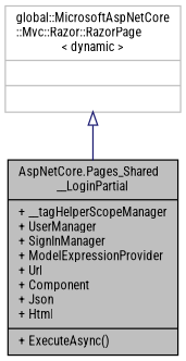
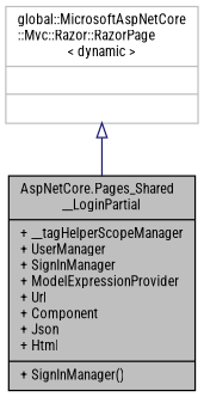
  digraph {
    fontname="Roboto Condensed"
    node [fontname="Roboto Condensed" fontsize=10 shape=record style=filled]
-   n1 [color=black fillcolor=grey75 fontcolor=black height=0.2 label="{AspNetCore.Pages_Shared\l__LoginPartial\n|+ __tagHelperScopeManager\l+ UserManager\l+ SignInManager\l+ ModelExpressionProvider\l+ Url\l+ Component\l+ Json\l+ Html\l|+ ExecuteAsync()\l}" width=0.4]
+   n1 [color=black fillcolor=grey75 fontcolor=black height=0.2 label="{AspNetCore.Pages_Shared\l__LoginPartial\n|+ __tagHelperScopeManager\l+ UserManager\l+ SignInManager\l+ ModelExpressionProvider\l+ Url\l+ Component\l+ Json\l+ Html\l|+ SignInManager()\l}" width=0.4]
    n2 [color=grey75 fillcolor=white height=0.2 label="{global::MicrosoftAspNetCore\l::Mvc::Razor::RazorPage\l\< dynamic \>\n||}" width=0.4]
    n2 -> n1 [arrowtail=onormal color=midnightblue dir=back fontname="Roboto Condensed" fontsize=10 labelfontname=Helvetica labelfontsize=10 style=solid]
  }
